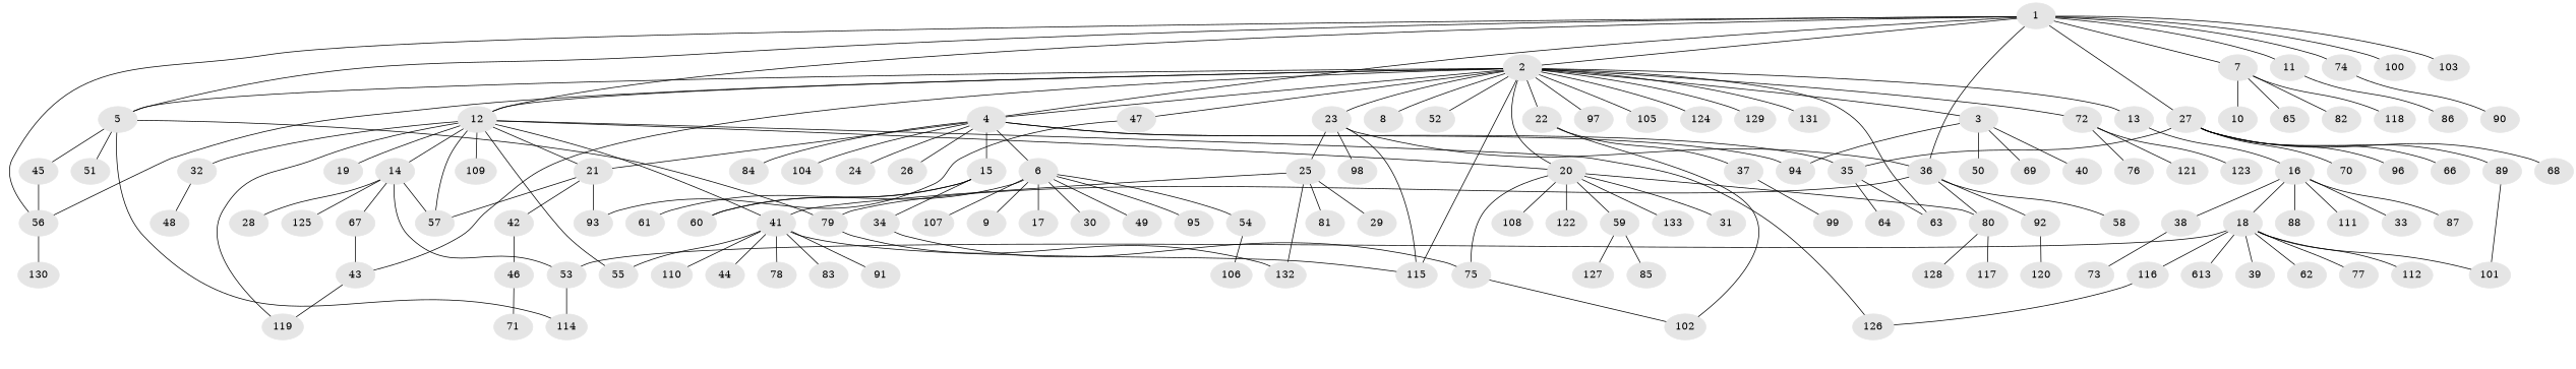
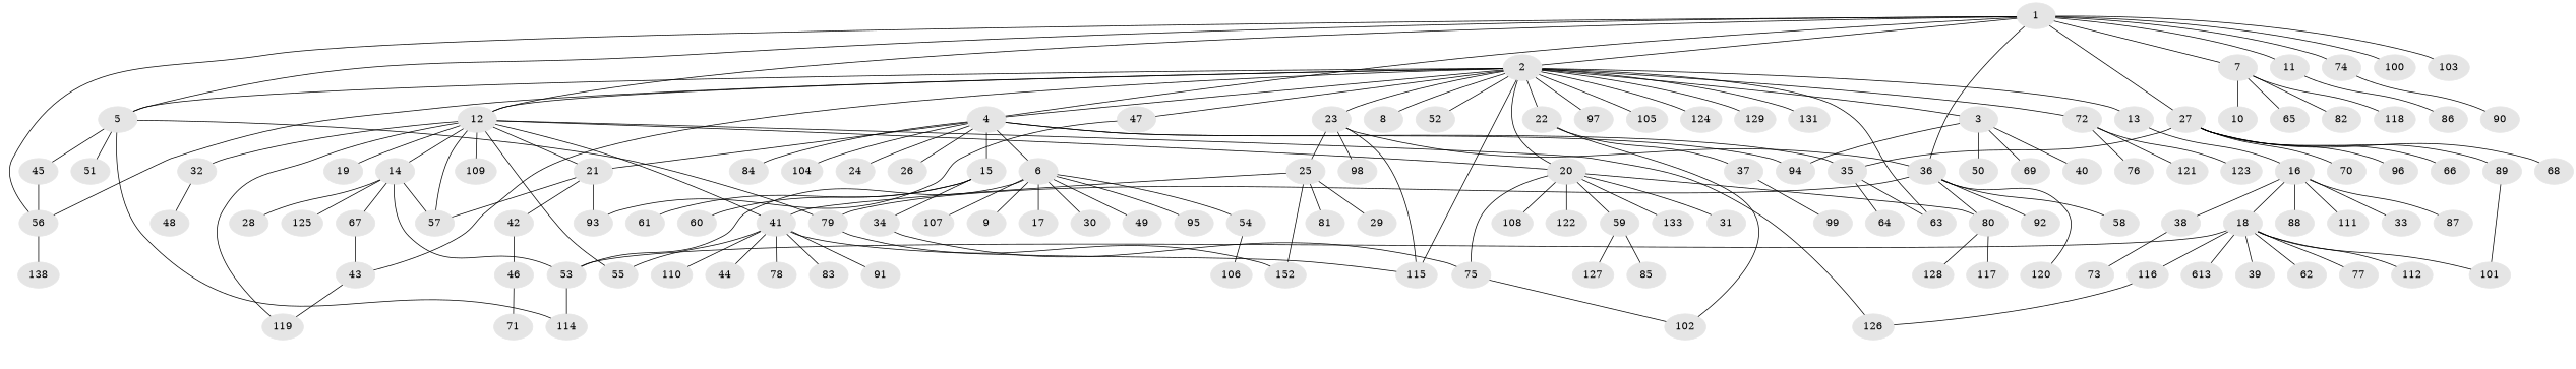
  graph {
    node [color=gray90 style=filled]
    1
    2
    4
    5
    7
    11
    12
    27
    36
    56
    74
    100
    103
    3
    8
    13
    20
    22
    23
    43
    47
    52
    63
    72
    97
    105
    115
    124
    129
    131
    94
    6
    15
    21
    24
    26
    35
    84
    104
    45
    51
    79
    114
    10
    65
    82
    118
    86
    14
    19
    32
    41
    55
    57
    109
    119
    126
    66
    68
    70
    89
    96
    80
    58
    92
    120
-   130
+   130 [label=138]
    90
    40
    50
    69
    16
    31
    59
    75
    108
    122
    133
    37
    102
    25
    98
    93
    76
    121
    123
    9
    17
    30
    49
    53
    54
    95
    107
    34
    60
    61
    42
    64
-   132
+   132 [label=152]
    106
    28
    67
    125
    48
    44
    78
    83
    91
    110
    18
    33
    38
    87
    88
    111
    39
    62
    77
    101
    112
    n122 [label=613]
    116
    73
    85
    127
    117
    128
    46
    99
    29
    81
    71
    1 -- 2
    1 -- 4
    1 -- 5
    1 -- 7
    1 -- 11
    1 -- 12
    1 -- 27
    1 -- 36
    1 -- 56
    1 -- 74
    1 -- 100
    1 -- 103
    2 -- 4
    2 -- 5
    2 -- 12
    2 -- 56
    2 -- 3
    2 -- 8
    2 -- 13
    2 -- 20
    2 -- 22
    2 -- 23
    2 -- 43
    2 -- 47
    2 -- 52
    2 -- 63
    2 -- 72
    2 -- 97
    2 -- 105
    2 -- 115
    2 -- 124
    2 -- 129
    2 -- 131
    4 -- 94
    4 -- 6
    4 -- 15
    4 -- 21
    4 -- 24
    4 -- 26
    4 -- 35
    4 -- 84
    4 -- 104
    5 -- 45
    5 -- 51
    5 -- 79
    5 -- 114
    7 -- 10
    7 -- 65
    7 -- 82
    7 -- 118
    11 -- 86
    12 -- 20
    12 -- 21
    12 -- 14
    12 -- 19
    12 -- 32
    12 -- 41
    12 -- 55
    12 -- 57
    12 -- 109
    12 -- 119
    12 -- 126
    27 -- 35
    27 -- 66
    27 -- 68
    27 -- 70
    27 -- 89
    27 -- 96
    36 -- 79
    36 -- 80
    36 -- 58
    36 -- 92
-   92 -- 120
+   36 -- 120
    56 -- 130
    74 -- 90
    3 -- 94
    3 -- 40
    3 -- 50
    3 -- 69
    13 -- 16
    20 -- 80
    20 -- 31
    20 -- 59
    20 -- 75
    20 -- 108
    20 -- 122
    20 -- 133
    22 -- 37
    22 -- 102
    23 -- 36
    23 -- 115
    23 -- 25
    23 -- 98
    43 -- 119
    47 -- 93
    72 -- 76
    72 -- 121
    72 -- 123
    6 -- 9
    6 -- 17
    6 -- 30
    6 -- 49
-   6 -- 60
+   6 -- 53
    6 -- 54
    6 -- 95
    6 -- 107
    15 -- 34
    15 -- 60
    15 -- 61
    21 -- 57
    21 -- 93
    21 -- 42
    35 -- 63
    35 -- 64
    45 -- 56
    79 -- 132
    14 -- 57
    14 -- 53
    14 -- 28
    14 -- 67
    14 -- 125
    32 -- 48
    41 -- 115
    41 -- 55
    41 -- 44
    41 -- 78
    41 -- 83
    41 -- 91
    41 -- 110
    89 -- 101
    80 -- 117
    80 -- 128
    16 -- 18
    16 -- 33
    16 -- 38
    16 -- 87
    16 -- 88
    16 -- 111
    59 -- 85
    59 -- 127
    75 -- 102
    37 -- 99
    25 -- 41
    25 -- 132
    25 -- 29
    25 -- 81
    53 -- 114
    54 -- 106
    34 -- 75
    42 -- 46
    67 -- 43
    18 -- 53
    18 -- 39
    18 -- 62
    18 -- 77
    18 -- 101
    18 -- 112
    18 -- n122
    18 -- 116
    38 -- 73
    116 -- 126
    46 -- 71
  }
